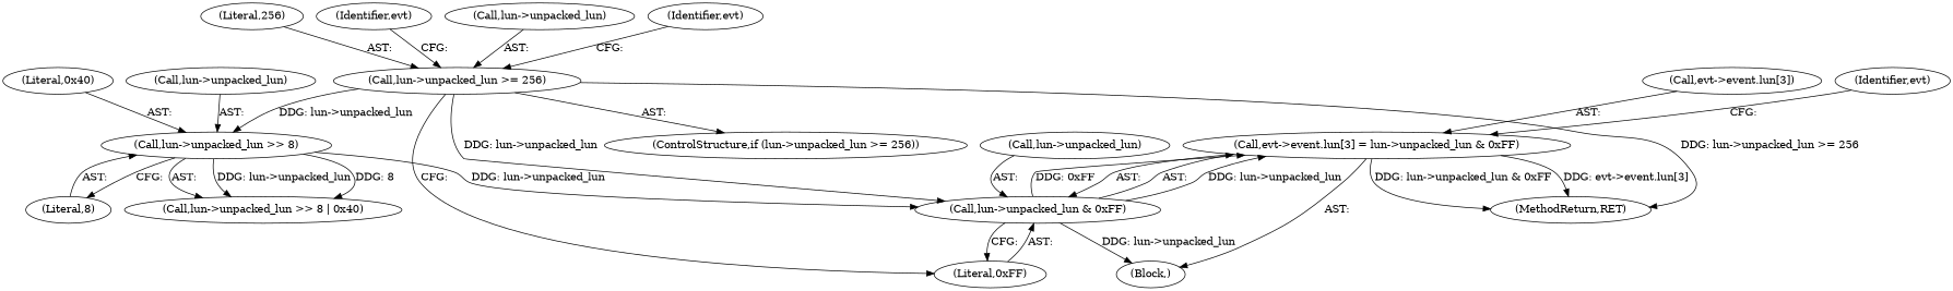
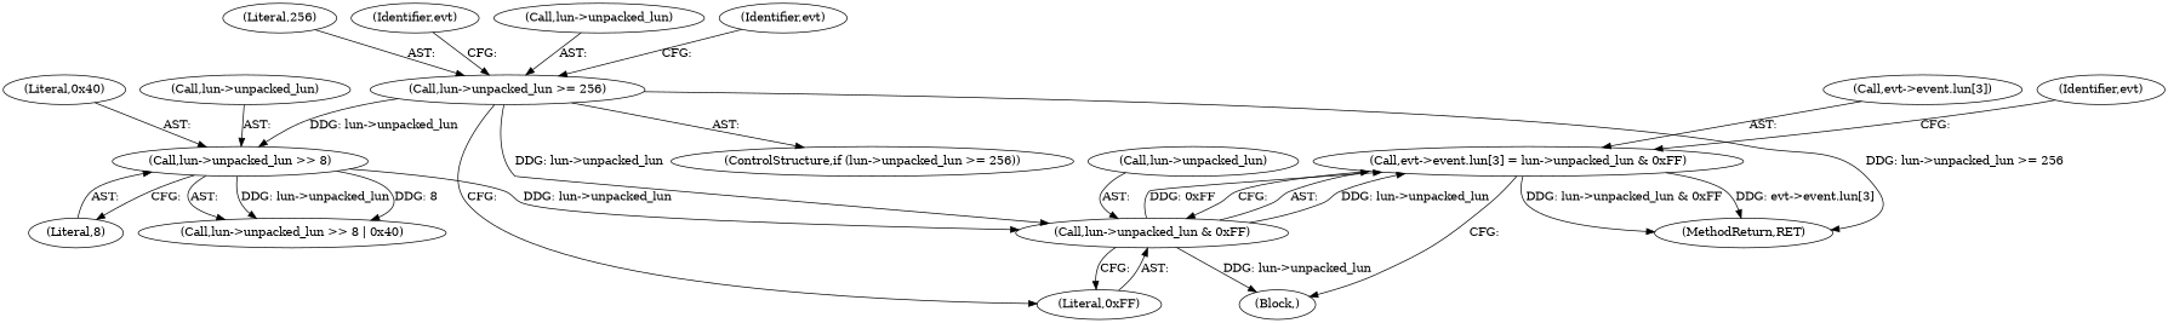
  digraph {
    n1 [label="(Call,evt->event.lun[3] = lun->unpacked_lun & 0xFF)"]
    n2 [label="(Call,lun->unpacked_lun & 0xFF)"]
    n3 [label="(MethodReturn,RET)"]
    n4 [label="(Block,)"]
    n5 [label="(Literal,0xFF)"]
    n6 [label="(Call,lun->unpacked_lun >= 256)"]
    n7 [label="(Call,lun->unpacked_lun >> 8)"]
    n8 [label="(ControlStructure,if (lun->unpacked_lun >= 256))"]
    n9 [label="(Literal,8)"]
    n10 [label="(Call,lun->unpacked_lun >> 8 | 0x40)"]
    n11 [label="(Literal,256)"]
    n12 [label="(Identifier,evt)"]
    n13 [label="(Call,lun->unpacked_lun)"]
    n14 [label="(Identifier,evt)"]
    n15 [label="(Call,evt->event.lun[3])"]
    n16 [label="(Call,lun->unpacked_lun)"]
    n17 [label="(Literal,0x40)"]
    n18 [label="(Call,lun->unpacked_lun)"]
    n19 [label="(Identifier,evt)"]
-   n1 -> n2 [label="AST: "]
+   n1 -> n2 [label="CFG: "]
    n1 -> n3 [label="DDG: evt->event.lun[3]"]
    n1 -> n3 [label="DDG: lun->unpacked_lun & 0xFF"]
-   n1 -> n4 [label="AST: "]
+   n1 -> n4 [label="CFG: "]
    n2 -> n1 [label="AST: "]
    n2 -> n1 [label="DDG: lun->unpacked_lun"]
    n2 -> n1 [label="DDG: 0xFF"]
    n2 -> n4 [label="DDG: lun->unpacked_lun"]
    n2 -> n5 [label="CFG: "]
    n5 -> n2 [label="AST: "]
    n6 -> n2 [label="DDG: lun->unpacked_lun"]
    n6 -> n3 [label="DDG: lun->unpacked_lun >= 256"]
    n6 -> n5 [label="CFG: "]
    n6 -> n7 [label="DDG: lun->unpacked_lun"]
    n6 -> n8 [label="AST: "]
    n7 -> n2 [label="DDG: lun->unpacked_lun"]
    n7 -> n9 [label="CFG: "]
    n7 -> n10 [label="AST: "]
    n7 -> n10 [label="DDG: lun->unpacked_lun"]
    n7 -> n10 [label="DDG: 8"]
    n9 -> n7 [label="AST: "]
    n11 -> n6 [label="AST: "]
    n12 -> n6 [label="CFG: "]
    n13 -> n6 [label="AST: "]
    n14 -> n1 [label="CFG: "]
    n15 -> n1 [label="AST: "]
    n16 -> n2 [label="AST: "]
    n17 -> n7 [label="AST: "]
    n18 -> n7 [label="AST: "]
    n19 -> n6 [label="CFG: "]
  }
